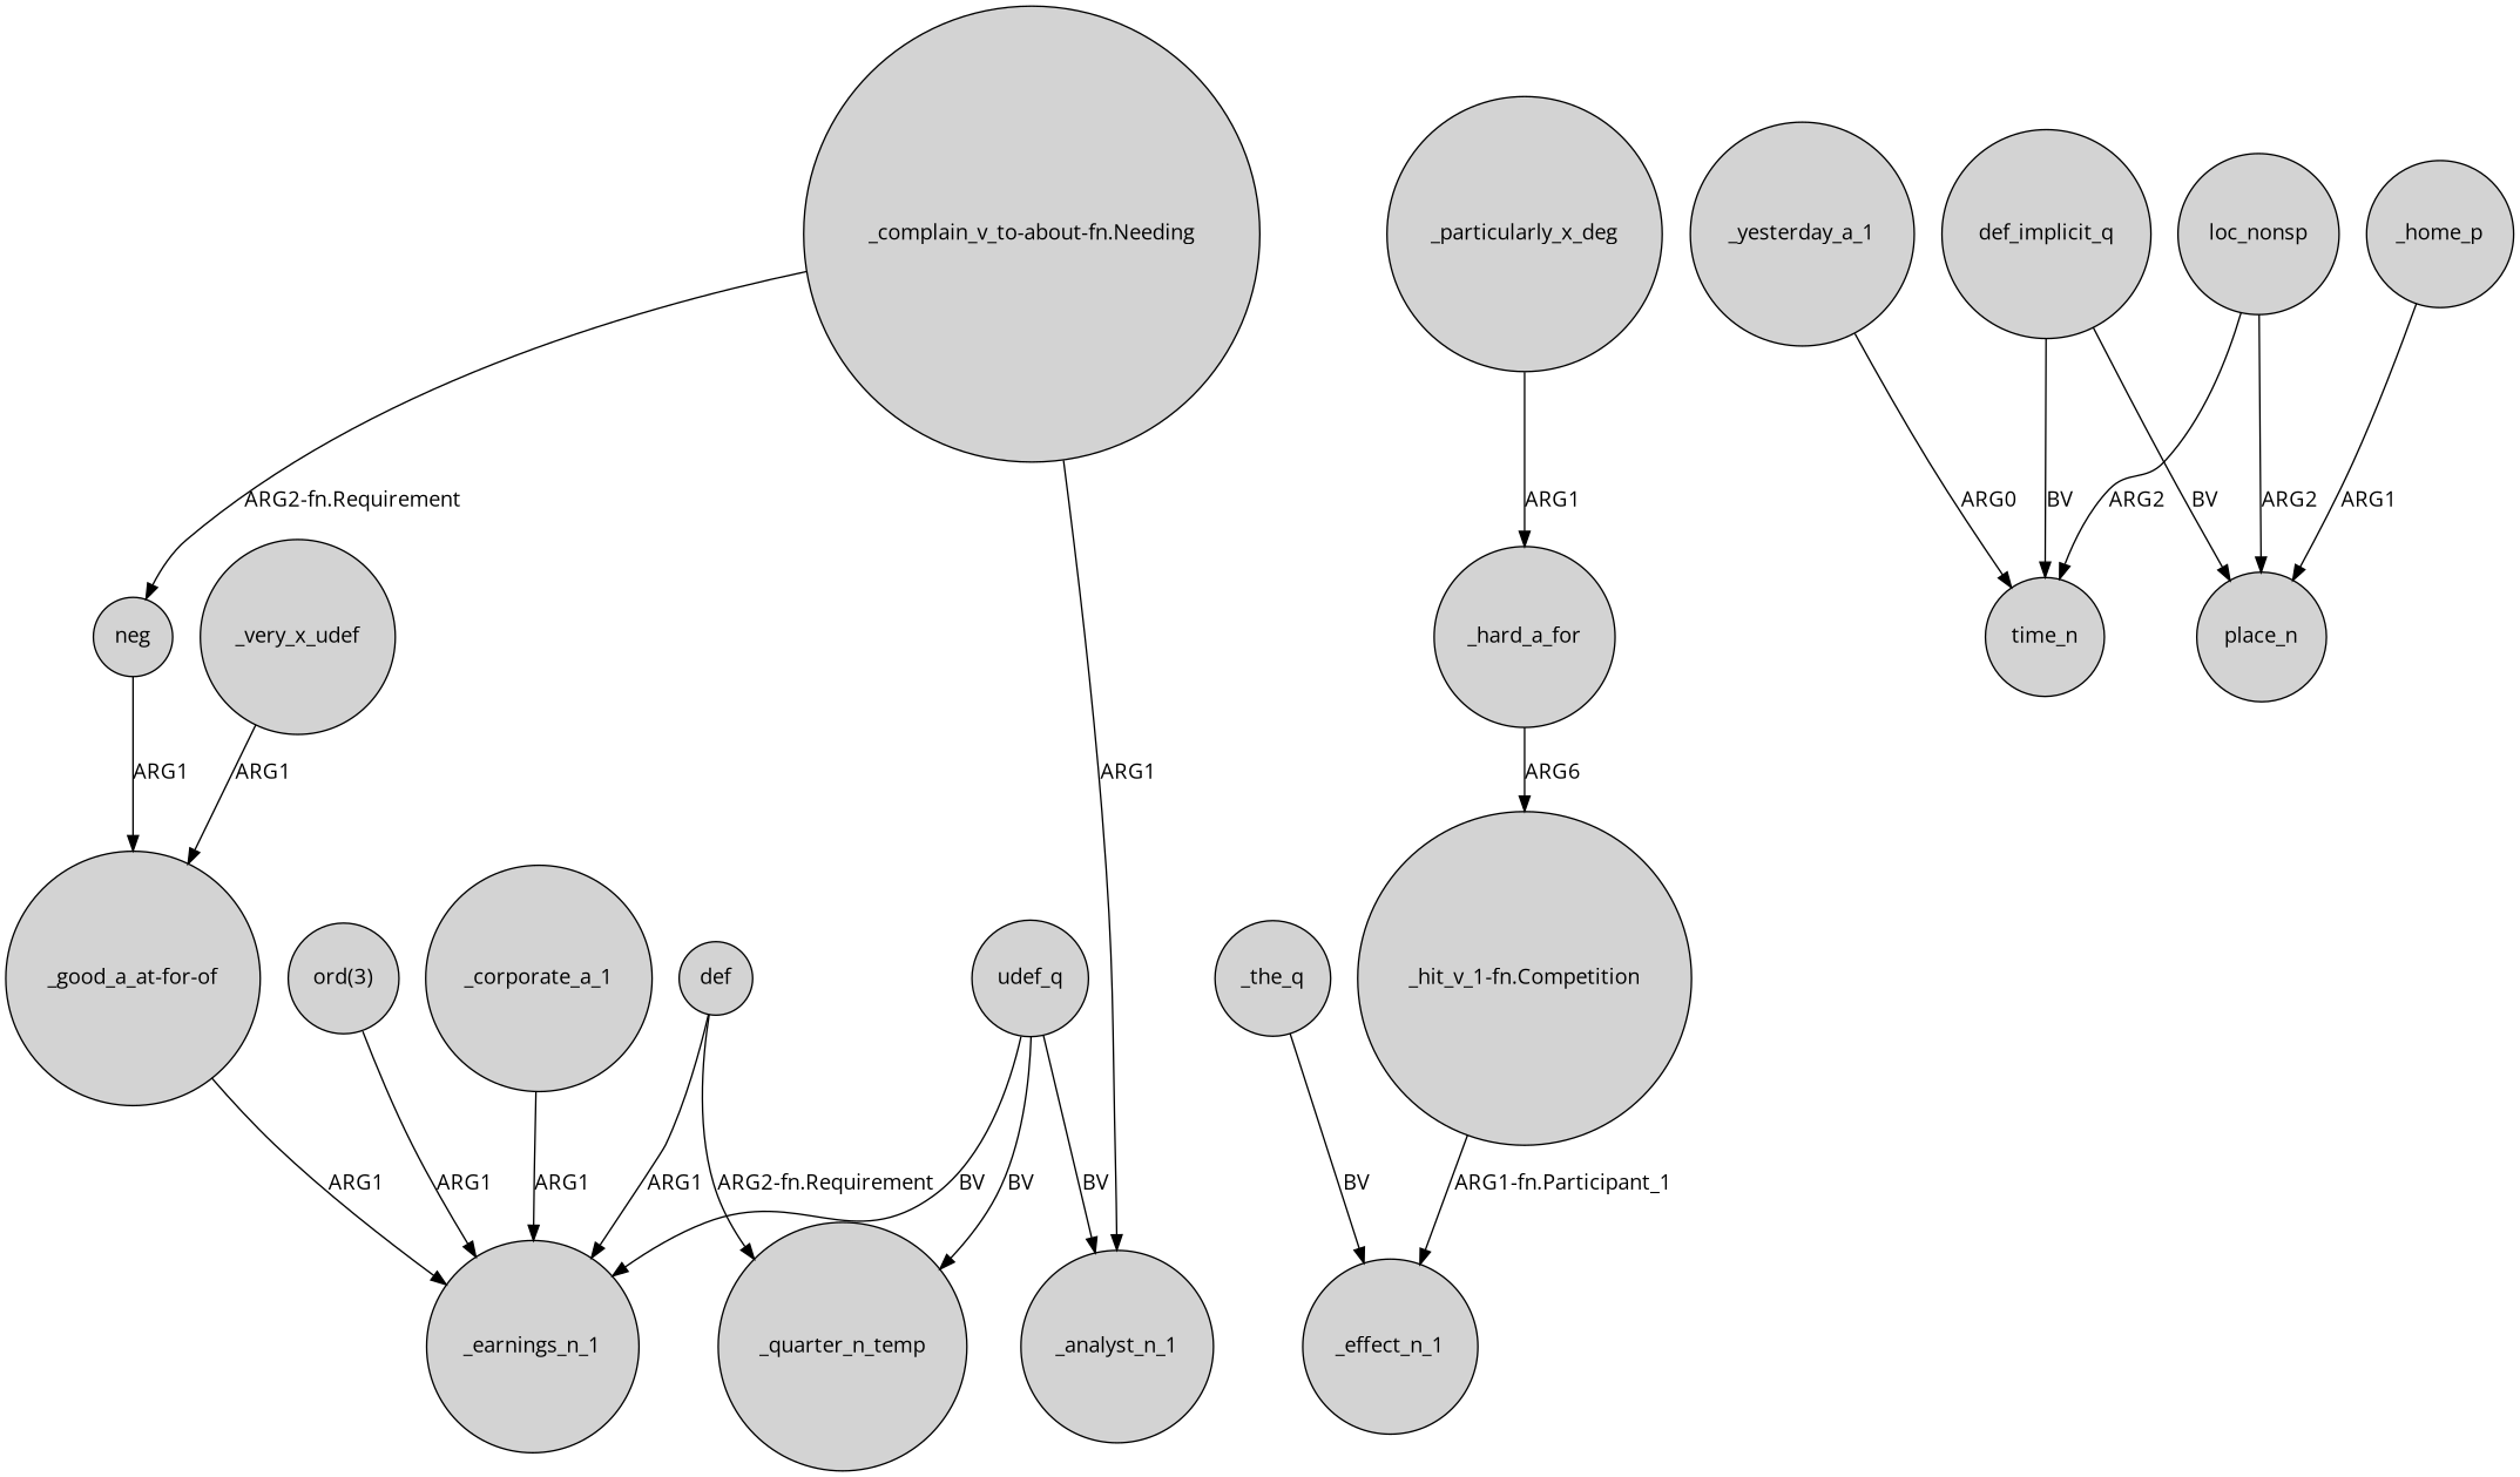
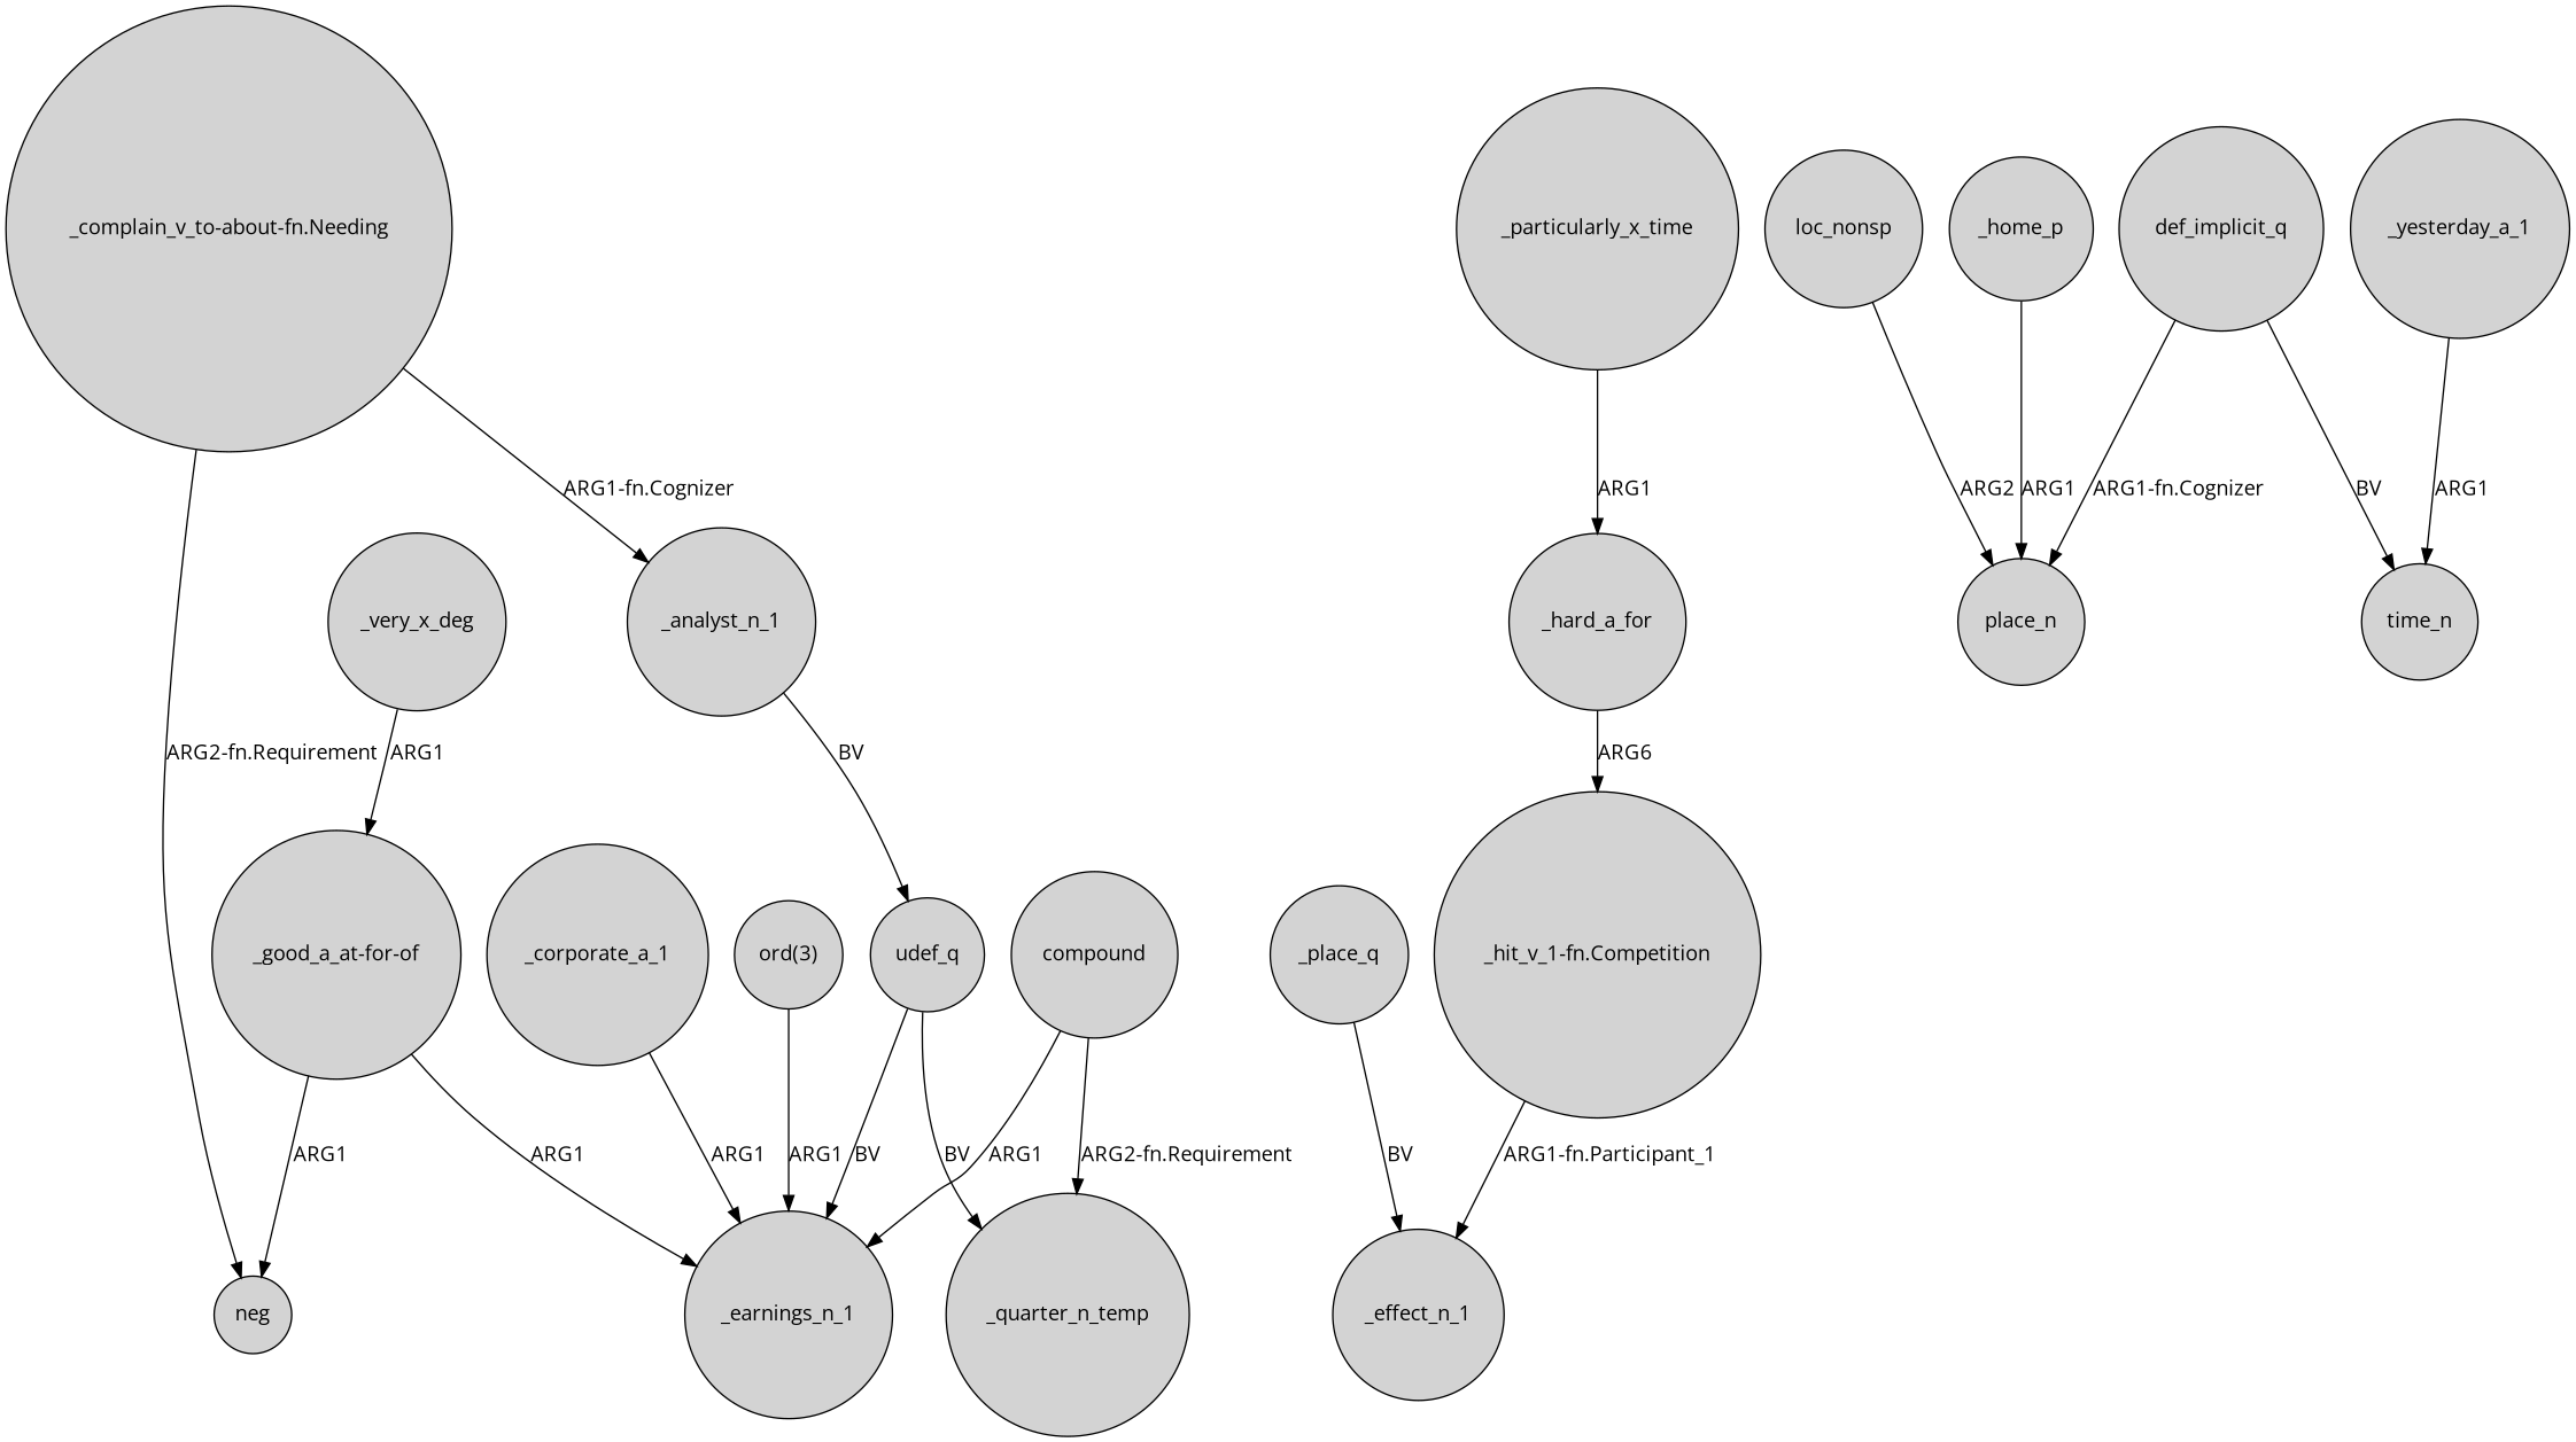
  digraph {
    fontname="Open Sans"
    node [fontname="Open Sans" shape=circle style=filled]
    edge [fontname="Open Sans"]
-   _very_x_deg [label=_very_x_udef]
+   _very_x_deg
    "_good_a_at-for-of"
    _earnings_n_1
    "_hit_v_1-fn.Competition"
    _effect_n_1
    "ord(3)"
    def_implicit_q
    place_n
    time_n
    udef_q
    _quarter_n_temp
    _analyst_n_1
    _corporate_a_1
    loc_nonsp
    _yesterday_a_1
    neg
    _home_p
-   _the_q
-   compound [label=def]
+   _the_q [label=_place_q]
+   compound
    "_complain_v_to-about-fn.Needing"
-   _particularly_x_deg
+   _particularly_x_deg [label=_particularly_x_time]
    _hard_a_for
    _very_x_deg -> "_good_a_at-for-of" [label=ARG1]
    "_good_a_at-for-of" -> _earnings_n_1 [label=ARG1]
    "_hit_v_1-fn.Competition" -> _effect_n_1 [label="ARG1-fn.Participant_1"]
    "ord(3)" -> _earnings_n_1 [label=ARG1]
-   def_implicit_q -> place_n [label=BV]
+   def_implicit_q -> place_n [label="ARG1-fn.Cognizer"]
    def_implicit_q -> time_n [label=BV]
    udef_q -> _earnings_n_1 [label=BV]
    udef_q -> _quarter_n_temp [label=BV]
-   udef_q -> _analyst_n_1 [label=BV]
+   _analyst_n_1 -> udef_q [label=BV]
    _corporate_a_1 -> _earnings_n_1 [label=ARG1]
    loc_nonsp -> place_n [label=ARG2]
-   loc_nonsp -> time_n [label=ARG2]
-   _yesterday_a_1 -> time_n [label=ARG0]
-   neg -> "_good_a_at-for-of" [label=ARG1]
+   _yesterday_a_1 -> time_n [label=ARG1]
+   "_good_a_at-for-of" -> neg [label=ARG1]
    _home_p -> place_n [label=ARG1]
    _the_q -> _effect_n_1 [label=BV]
    compound -> _earnings_n_1 [label=ARG1]
    compound -> _quarter_n_temp [label="ARG2-fn.Requirement"]
-   "_complain_v_to-about-fn.Needing" -> _analyst_n_1 [label=ARG1]
+   "_complain_v_to-about-fn.Needing" -> _analyst_n_1 [label="ARG1-fn.Cognizer"]
    "_complain_v_to-about-fn.Needing" -> neg [label="ARG2-fn.Requirement"]
    _particularly_x_deg -> _hard_a_for [label=ARG1]
    _hard_a_for -> "_hit_v_1-fn.Competition" [label=ARG6]
  }
